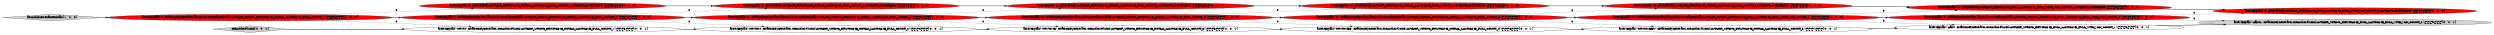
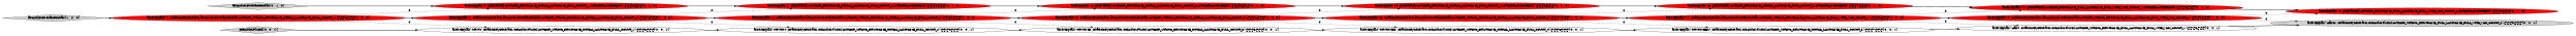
  digraph {
    rankdir=LR
    node [fillcolor=red shape=ellipse style=filled]
    edge [style=bold]
    n1 [label="assertEquals(\"H\",CitationKeyGenerator.lastAuthorForenameInitials(AUTHOR_STRING_FIRSTNAME_INITIAL_LASTNAME_FULL_COUNT_5))@@@7@@@['1', '0', '0']"]
    n2 [fillcolor=white label="assertEquals(\"NewtoMEBU\",CitationKeyGenerator.oneAuthorPlusIni(AUTHOR_STRING_FIRSTNAME_INITIAL_LASTNAME_FULL_COUNT_5))@@@7@@@['0', '0', '1']"]
    n3 [label="assertEquals(\"H\",generateKey(AUTHOR_FIRSTNAME_INITIAL_LASTNAME_FULL_COUNT_5,AUTHORLASTFOREINI))@@@7@@@['0', '1', '0']"]
    n4 [label="assertEquals(\"W\",CitationKeyGenerator.lastAuthorForenameInitials(AUTHOR_STRING_FIRSTNAME_FULL_LASTNAME_FULL_WITH_VAN_COUNT_1))@@@8@@@['1', '0', '0']"]
    n5 [fillcolor=white label="assertEquals(\"NewtoM\",CitationKeyGenerator.oneAuthorPlusIni(AUTHOR_STRING_FIRSTNAME_INITIAL_LASTNAME_FULL_COUNT_2))@@@4@@@['0', '0', '1']"]
    n6 [fillcolor=white label="assertEquals(\"NewtoME\",CitationKeyGenerator.oneAuthorPlusIni(AUTHOR_STRING_FIRSTNAME_INITIAL_LASTNAME_FULL_COUNT_3))@@@5@@@['0', '0', '1']"]
    n7 [fillcolor=white label="assertEquals(\"NewtoMEB\",CitationKeyGenerator.oneAuthorPlusIni(AUTHOR_STRING_FIRSTNAME_INITIAL_LASTNAME_FULL_COUNT_4))@@@6@@@['0', '0', '1']"]
    n8 [label="assertEquals(\"T\",generateKey(AUTHOR_FIRSTNAME_FULL_LASTNAME_FULL_WITH_VAN_COUNT_2,AUTHORLASTFOREINI))@@@9@@@['0', '1', '0']"]
    n9 [label="assertEquals(\"I\",CitationKeyGenerator.lastAuthorForenameInitials(AUTHOR_STRING_FIRSTNAME_INITIAL_LASTNAME_FULL_COUNT_1))@@@3@@@['1', '0', '0']"]
    n10 [fillcolor=white label="assertEquals(\"Newto\",CitationKeyGenerator.oneAuthorPlusIni(AUTHOR_STRING_FIRSTNAME_INITIAL_LASTNAME_FULL_COUNT_1))@@@3@@@['0', '0', '1']"]
    n11 [label="assertEquals(\"I\",generateKey(AUTHOR_FIRSTNAME_INITIAL_LASTNAME_FULL_COUNT_1,AUTHORLASTFOREINI))@@@3@@@['0', '1', '0']"]
    n12 [label="assertEquals(\"J\",CitationKeyGenerator.lastAuthorForenameInitials(AUTHOR_STRING_FIRSTNAME_INITIAL_LASTNAME_FULL_COUNT_2))@@@4@@@['1', '0', '0']"]
    n13 [fillcolor=white label="assertEquals(\"Aalst\",CitationKeyGenerator.oneAuthorPlusIni(AUTHOR_STRING_FIRSTNAME_FULL_LASTNAME_FULL_WITH_VAN_COUNT_1))@@@8@@@['0', '0', '1']"]
    n14 [fillcolor=lightgray label="assertEquals(\"AalstL\",CitationKeyGenerator.oneAuthorPlusIni(AUTHOR_STRING_FIRSTNAME_FULL_LASTNAME_FULL_WITH_VAN_COUNT_2))@@@9@@@['0', '0', '1']"]
    n15 [label="assertEquals(\"T\",CitationKeyGenerator.lastAuthorForenameInitials(AUTHOR_STRING_FIRSTNAME_FULL_LASTNAME_FULL_WITH_VAN_COUNT_2))@@@9@@@['1', '0', '0']"]
    n16 [label="assertEquals(\"N\",CitationKeyGenerator.lastAuthorForenameInitials(AUTHOR_STRING_FIRSTNAME_INITIAL_LASTNAME_FULL_COUNT_4))@@@6@@@['1', '0', '0']"]
    n17 [label="assertEquals(\"N\",generateKey(AUTHOR_FIRSTNAME_INITIAL_LASTNAME_FULL_COUNT_4,AUTHORLASTFOREINI))@@@6@@@['0', '1', '0']"]
    n18 [label="assertEquals(\"A\",CitationKeyGenerator.lastAuthorForenameInitials(AUTHOR_STRING_FIRSTNAME_INITIAL_LASTNAME_FULL_COUNT_3))@@@5@@@['1', '0', '0']"]
    n19 [label="assertEquals(\"A\",generateKey(AUTHOR_FIRSTNAME_INITIAL_LASTNAME_FULL_COUNT_3,AUTHORLASTFOREINI))@@@5@@@['0', '1', '0']"]
    n20 [fillcolor=lightgray label="lastAuthorForenameInitials['1', '0', '0']" shape=diamond]
+   n21 [fillcolor=lightgray label="lastAuthorForenameInitials['0', '1', '0']" shape=diamond]
    n22 [fillcolor=lightgray label="oneAuthorPlusIni['0', '0', '1']" shape=diamond]
    n23 [label="assertEquals(\"W\",generateKey(AUTHOR_FIRSTNAME_FULL_LASTNAME_FULL_WITH_VAN_COUNT_1,AUTHORLASTFOREINI))@@@8@@@['0', '1', '0']"]
    n24 [label="assertEquals(\"J\",generateKey(AUTHOR_FIRSTNAME_INITIAL_LASTNAME_FULL_COUNT_2,AUTHORLASTFOREINI))@@@4@@@['0', '1', '0']"]
    n1 -> n2 [label=0 style=dashed]
    n1 -> n3 [label=0 style=dashed]
    n1 -> n4
    n2 -> n13
    n3 -> n23
    n4 -> n13 [label=0 style=dashed]
    n4 -> n15
    n4 -> n23 [label=0 style=dashed]
    n5 -> n6
    n6 -> n7
    n7 -> n2
    n9 -> n10 [label=0 style=dashed]
    n9 -> n11 [label=0 style=dashed]
    n9 -> n12
    n10 -> n5
    n11 -> n24
    n12 -> n5 [label=0 style=dashed]
    n12 -> n18
    n12 -> n24 [label=0 style=dashed]
    n13 -> n14
    n15 -> n8 [label=0 style=dashed]
    n15 -> n14 [label=0 style=dashed]
    n16 -> n1
    n16 -> n7 [label=0 style=dashed]
    n16 -> n17 [label=0 style=dashed]
    n17 -> n3
    n18 -> n6 [label=0 style=dashed]
    n18 -> n16
    n18 -> n19 [label=0 style=dashed]
    n19 -> n17
    n20 -> n9
+   n21 -> n11
    n22 -> n10
    n23 -> n8
    n24 -> n19
  }
